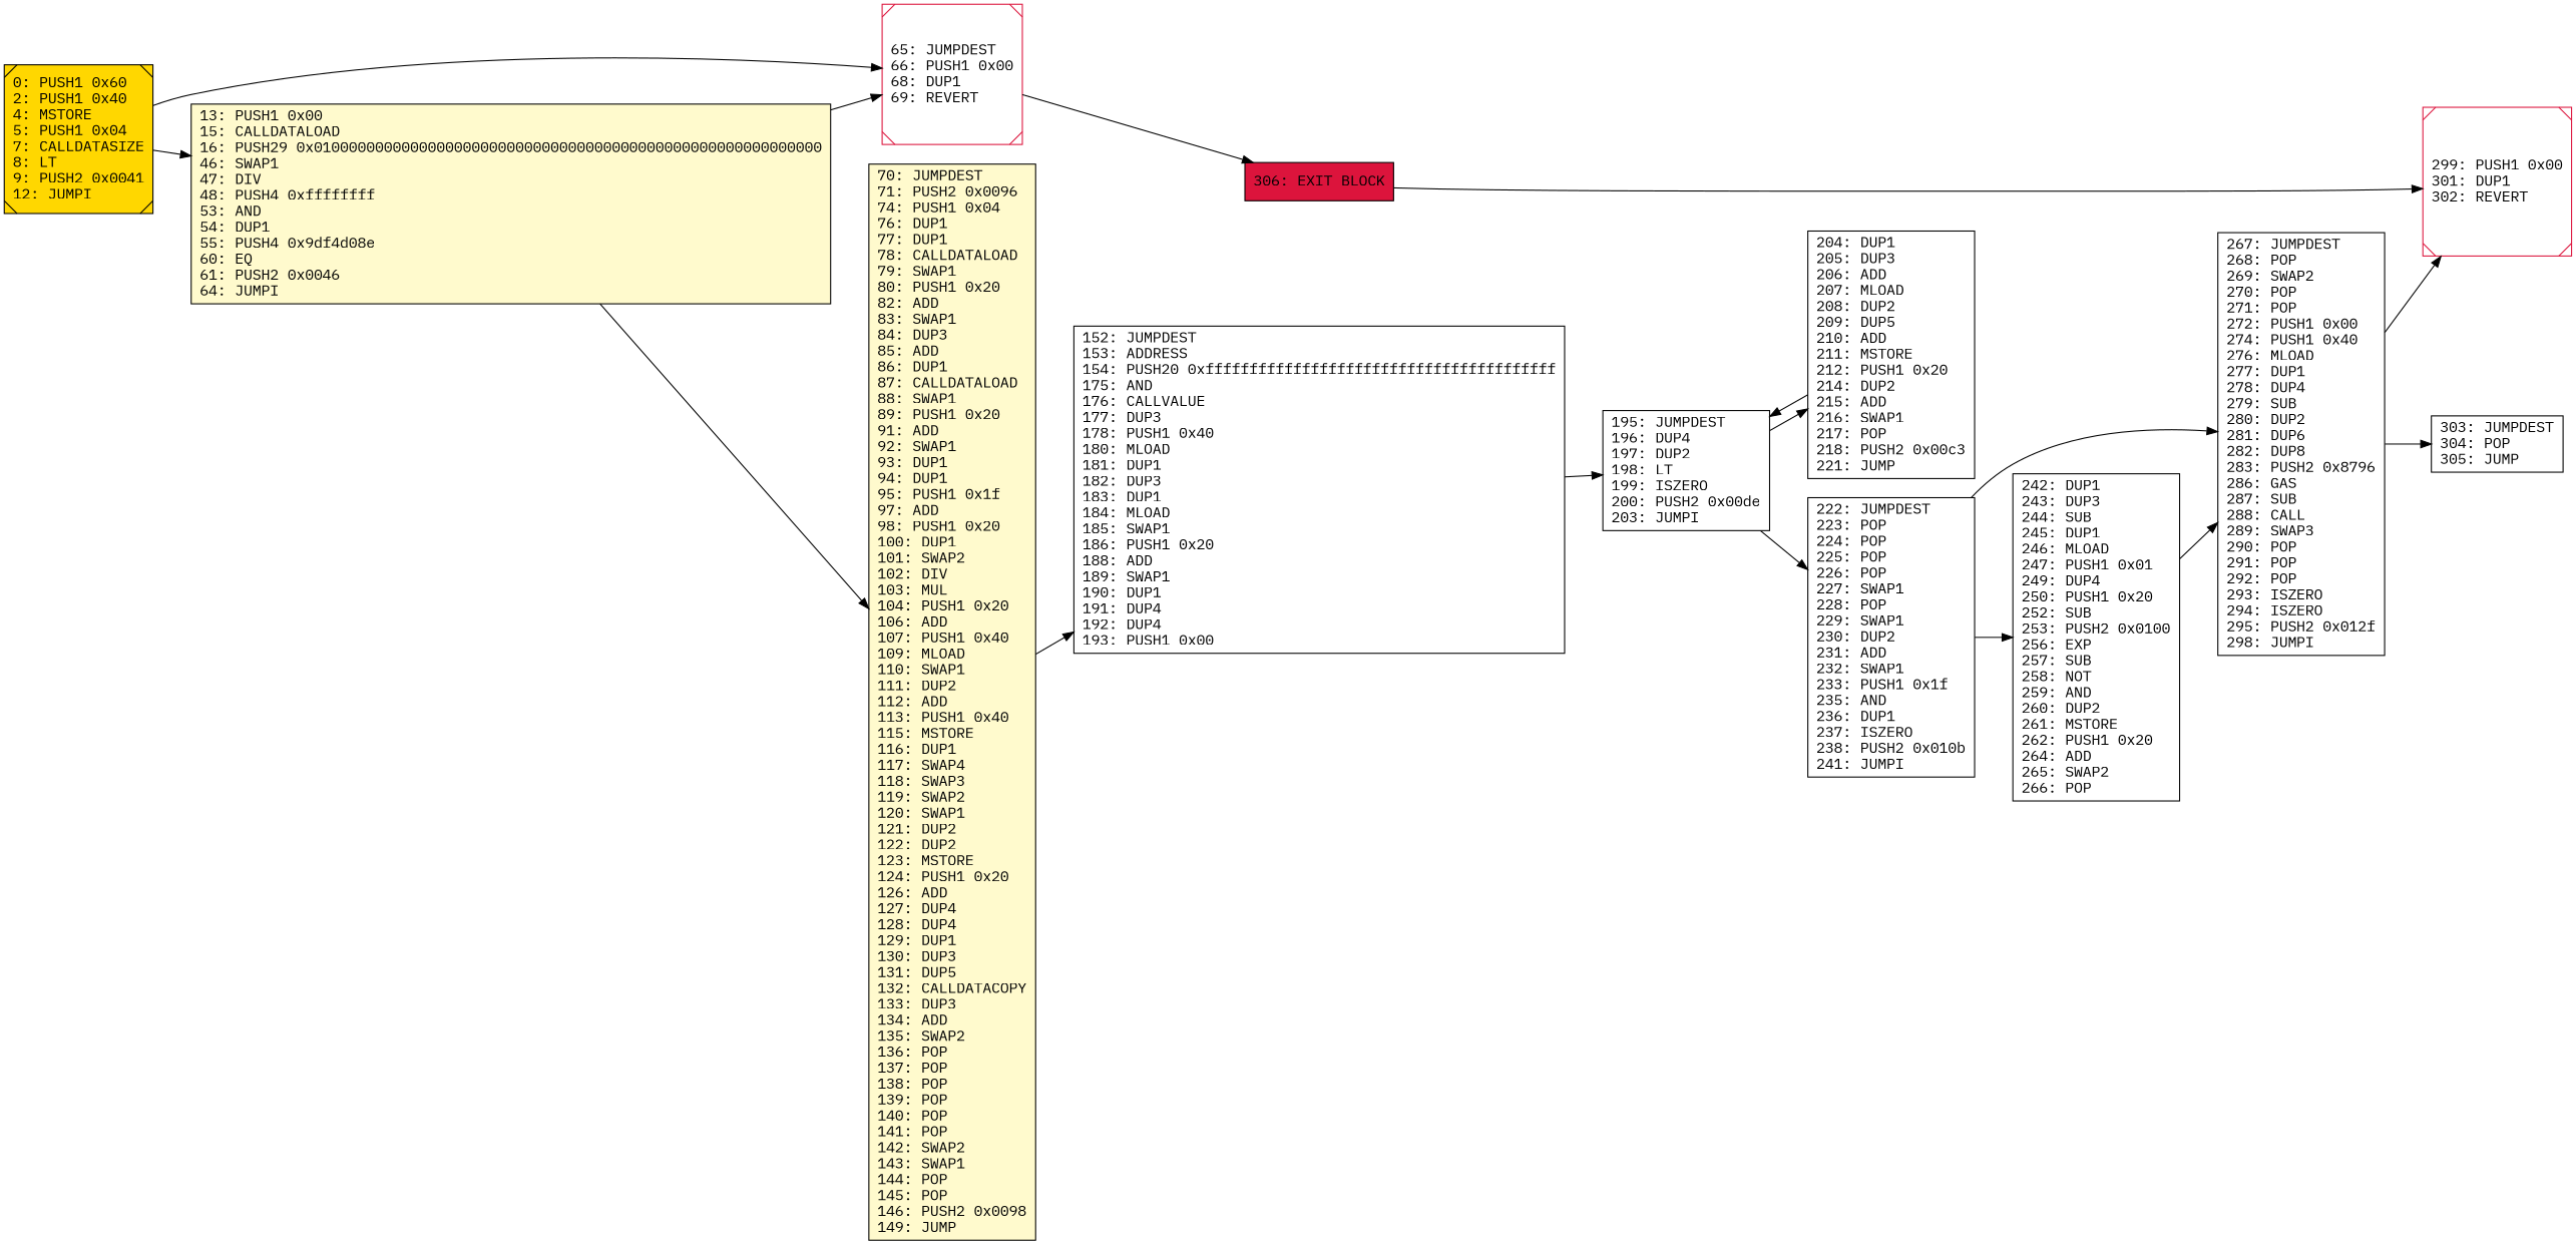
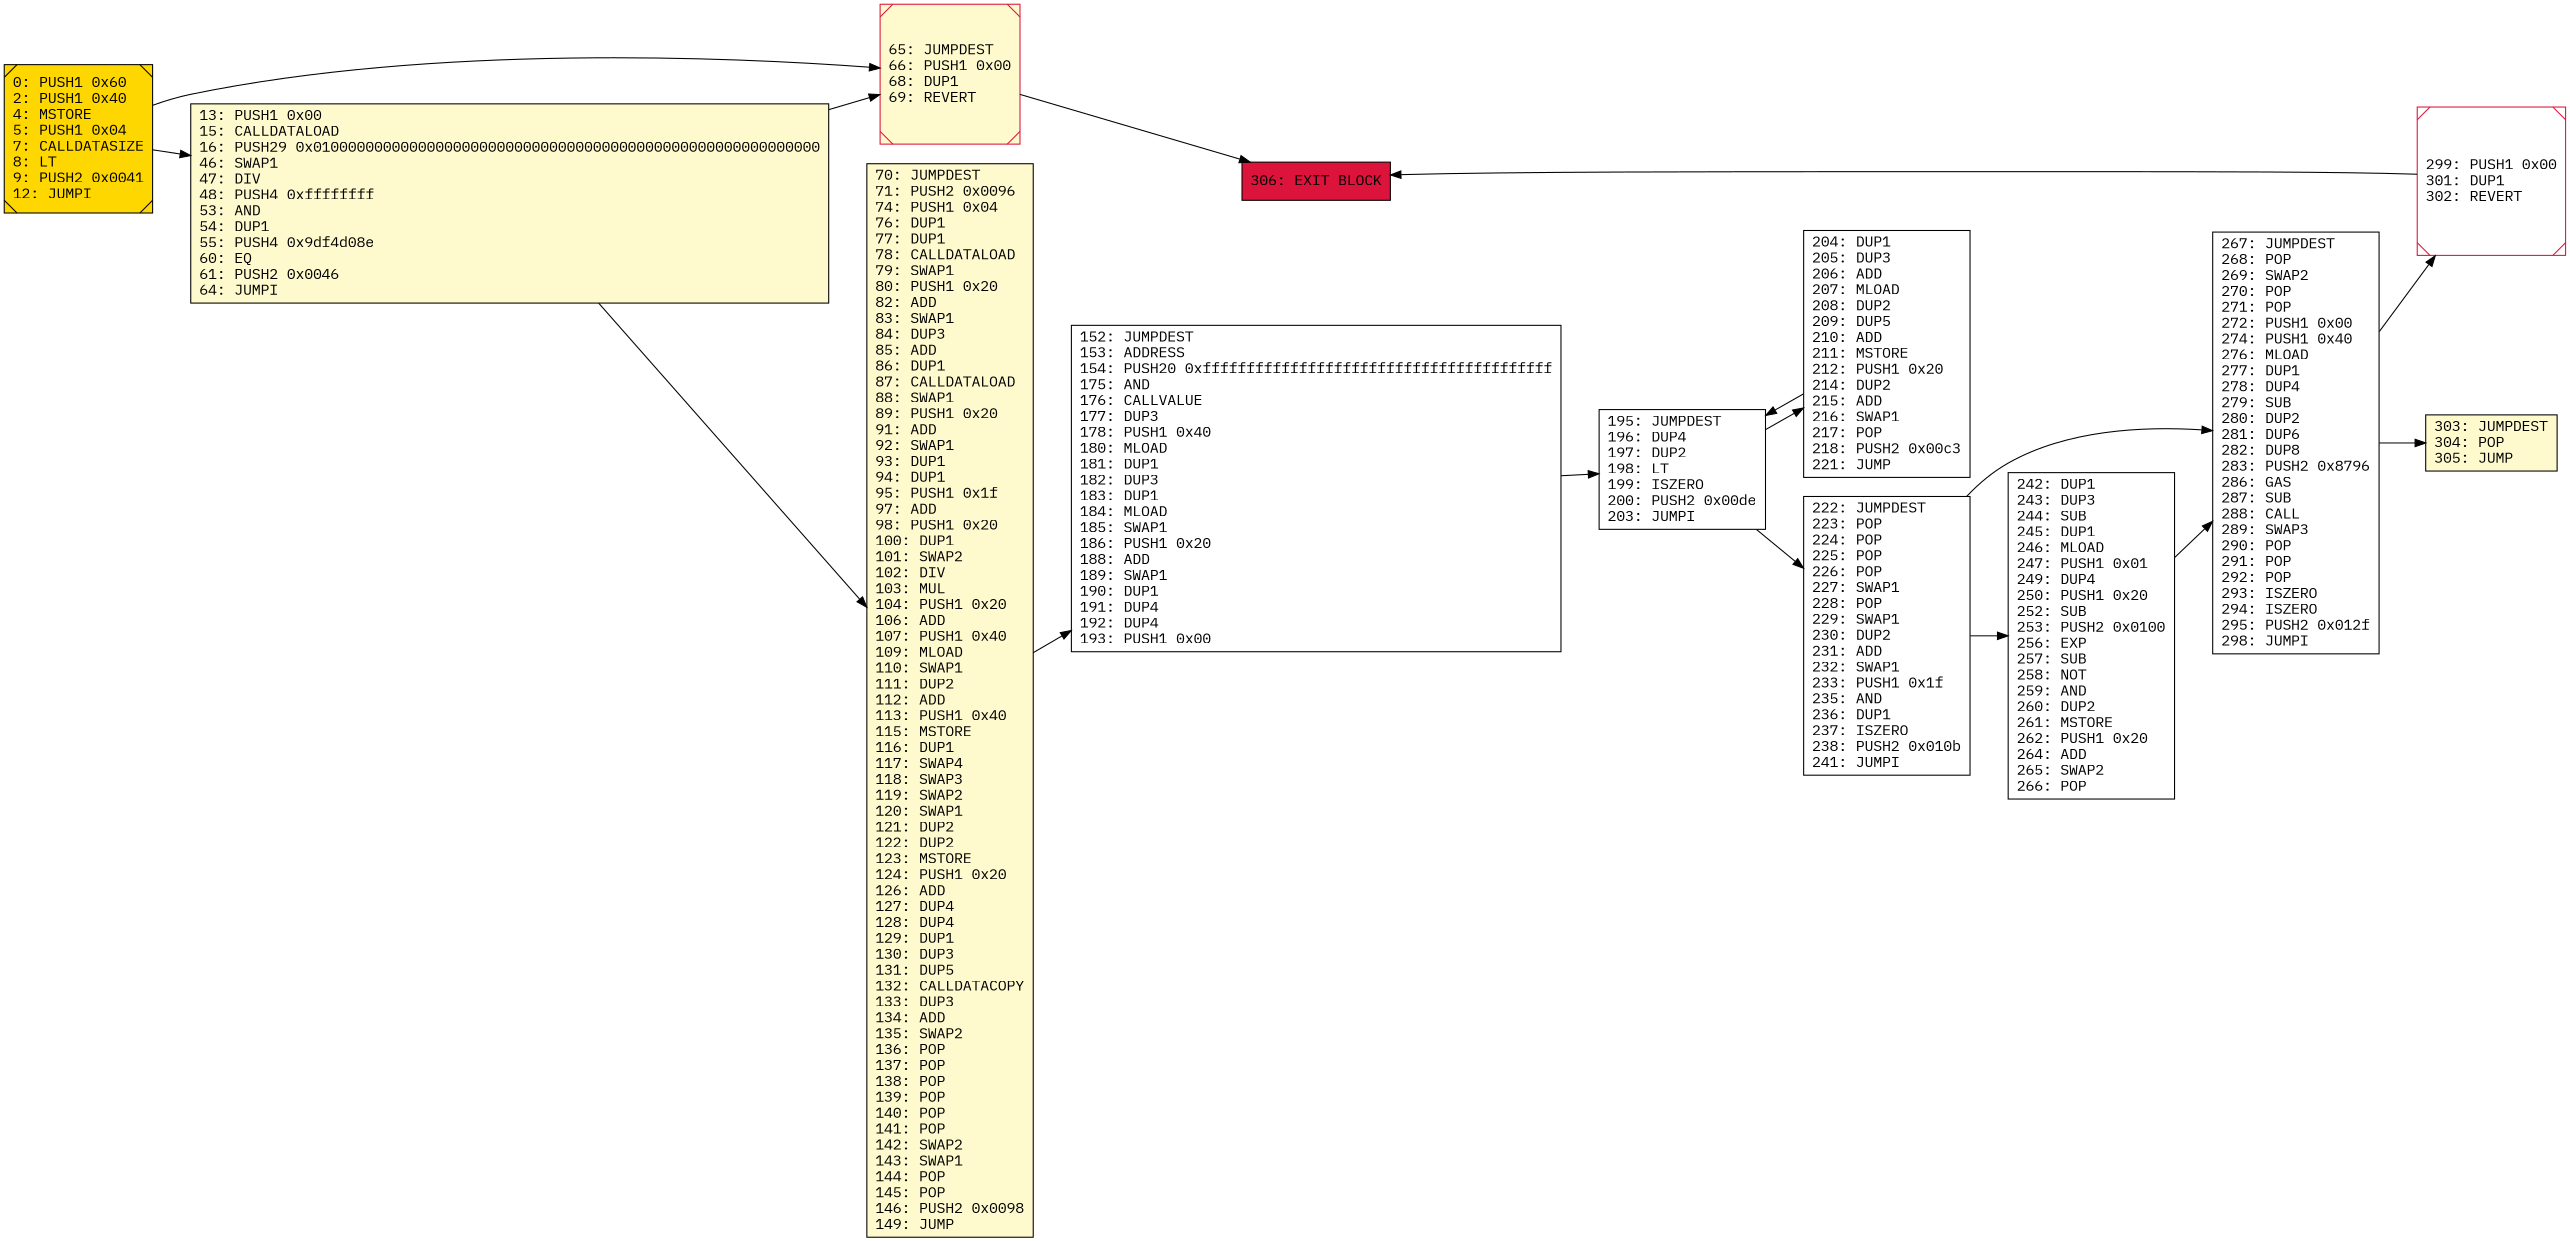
  digraph {
    fontname="IBM Plex Mono"
    rankdir=LR
    node [color=black fillcolor=white fontcolor=black fontname="IBM Plex Mono" shape=box style=filled]
    edge [fontname="IBM Plex Mono"]
    n1 [fillcolor=crimson label="306: EXIT BLOCK\l"]
-   n2 [color=crimson label="65: JUMPDEST\l66: PUSH1 0x00\l68: DUP1\l69: REVERT\l" shape=Msquare]
-   n3 [label="303: JUMPDEST\l304: POP\l305: JUMP\l"]
+   n2 [color=crimson fillcolor=lemonchiffon label="65: JUMPDEST\l66: PUSH1 0x00\l68: DUP1\l69: REVERT\l" shape=Msquare]
+   n3 [fillcolor=lemonchiffon label="303: JUMPDEST\l304: POP\l305: JUMP\l"]
    n4 [fillcolor=lemonchiffon label="70: JUMPDEST\l71: PUSH2 0x0096\l74: PUSH1 0x04\l76: DUP1\l77: DUP1\l78: CALLDATALOAD\l79: SWAP1\l80: PUSH1 0x20\l82: ADD\l83: SWAP1\l84: DUP3\l85: ADD\l86: DUP1\l87: CALLDATALOAD\l88: SWAP1\l89: PUSH1 0x20\l91: ADD\l92: SWAP1\l93: DUP1\l94: DUP1\l95: PUSH1 0x1f\l97: ADD\l98: PUSH1 0x20\l100: DUP1\l101: SWAP2\l102: DIV\l103: MUL\l104: PUSH1 0x20\l106: ADD\l107: PUSH1 0x40\l109: MLOAD\l110: SWAP1\l111: DUP2\l112: ADD\l113: PUSH1 0x40\l115: MSTORE\l116: DUP1\l117: SWAP4\l118: SWAP3\l119: SWAP2\l120: SWAP1\l121: DUP2\l122: DUP2\l123: MSTORE\l124: PUSH1 0x20\l126: ADD\l127: DUP4\l128: DUP4\l129: DUP1\l130: DUP3\l131: DUP5\l132: CALLDATACOPY\l133: DUP3\l134: ADD\l135: SWAP2\l136: POP\l137: POP\l138: POP\l139: POP\l140: POP\l141: POP\l142: SWAP2\l143: SWAP1\l144: POP\l145: POP\l146: PUSH2 0x0098\l149: JUMP\l"]
    n5 [label="152: JUMPDEST\l153: ADDRESS\l154: PUSH20 0xffffffffffffffffffffffffffffffffffffffff\l175: AND\l176: CALLVALUE\l177: DUP3\l178: PUSH1 0x40\l180: MLOAD\l181: DUP1\l182: DUP3\l183: DUP1\l184: MLOAD\l185: SWAP1\l186: PUSH1 0x20\l188: ADD\l189: SWAP1\l190: DUP1\l191: DUP4\l192: DUP4\l193: PUSH1 0x00\l"]
    n6 [label="195: JUMPDEST\l196: DUP4\l197: DUP2\l198: LT\l199: ISZERO\l200: PUSH2 0x00de\l203: JUMPI\l"]
    n7 [color=crimson label="299: PUSH1 0x00\l301: DUP1\l302: REVERT\l" shape=Msquare]
    n8 [label="204: DUP1\l205: DUP3\l206: ADD\l207: MLOAD\l208: DUP2\l209: DUP5\l210: ADD\l211: MSTORE\l212: PUSH1 0x20\l214: DUP2\l215: ADD\l216: SWAP1\l217: POP\l218: PUSH2 0x00c3\l221: JUMP\l"]
    n9 [label="222: JUMPDEST\l223: POP\l224: POP\l225: POP\l226: POP\l227: SWAP1\l228: POP\l229: SWAP1\l230: DUP2\l231: ADD\l232: SWAP1\l233: PUSH1 0x1f\l235: AND\l236: DUP1\l237: ISZERO\l238: PUSH2 0x010b\l241: JUMPI\l"]
    n10 [fillcolor=gold label="0: PUSH1 0x60\l2: PUSH1 0x40\l4: MSTORE\l5: PUSH1 0x04\l7: CALLDATASIZE\l8: LT\l9: PUSH2 0x0041\l12: JUMPI\l" shape=Msquare]
    n11 [fillcolor=lemonchiffon label="13: PUSH1 0x00\l15: CALLDATALOAD\l16: PUSH29 0x0100000000000000000000000000000000000000000000000000000000\l46: SWAP1\l47: DIV\l48: PUSH4 0xffffffff\l53: AND\l54: DUP1\l55: PUSH4 0x9df4d08e\l60: EQ\l61: PUSH2 0x0046\l64: JUMPI\l"]
    n12 [label="267: JUMPDEST\l268: POP\l269: SWAP2\l270: POP\l271: POP\l272: PUSH1 0x00\l274: PUSH1 0x40\l276: MLOAD\l277: DUP1\l278: DUP4\l279: SUB\l280: DUP2\l281: DUP6\l282: DUP8\l283: PUSH2 0x8796\l286: GAS\l287: SUB\l288: CALL\l289: SWAP3\l290: POP\l291: POP\l292: POP\l293: ISZERO\l294: ISZERO\l295: PUSH2 0x012f\l298: JUMPI\l"]
    n13 [label="242: DUP1\l243: DUP3\l244: SUB\l245: DUP1\l246: MLOAD\l247: PUSH1 0x01\l249: DUP4\l250: PUSH1 0x20\l252: SUB\l253: PUSH2 0x0100\l256: EXP\l257: SUB\l258: NOT\l259: AND\l260: DUP2\l261: MSTORE\l262: PUSH1 0x20\l264: ADD\l265: SWAP2\l266: POP\l"]
    n2 -> n1
    n4 -> n5
    n5 -> n6
    n6 -> n8
    n6 -> n9
-   n1 -> n7
+   n7 -> n1
    n8 -> n6
    n9 -> n12
    n9 -> n13
    n10 -> n2
    n10 -> n11
    n11 -> n2
    n11 -> n4
    n12 -> n3
    n12 -> n7
    n13 -> n12
  }
